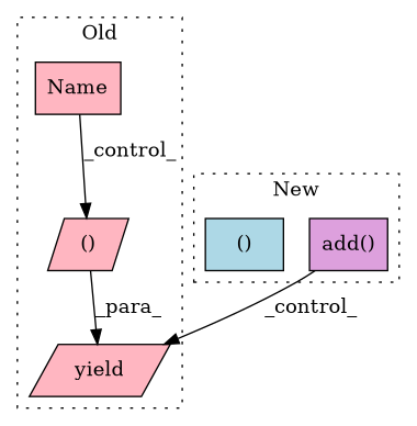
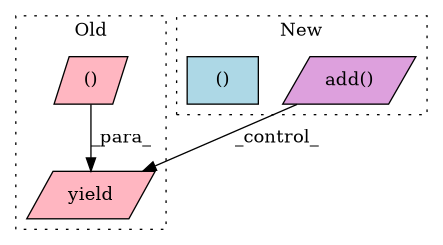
  digraph {
    node [a=54 fillcolor=lightpink shape=box style=filled]
    n1 [a=105 l=6 label=yield s=1679 shape=parallelogram]
    n2 [l=8 label="()" s=1649 shape=parallelogram]
-   n3 [a=87 l=7 label=Name s=1316]
-   n4 [a=75 fillcolor=plum l="9,1" label="add()" s="1855,1865"]
+   n4 [a=75 fillcolor=plum l="9,1" label="add()" s="1855,1865" shape=parallelogram]
    n5 [fillcolor=lightblue l=3 label="()" s=1967]
    subgraph cluster_1 {
      label=Old
      style=dotted
      n1
      n2
-     n3
    }
    subgraph cluster_2 {
      label=New
      style=dotted
      n4
      n5
    }
    n2 -> n1 [label=_para_]
-   n3 -> n2 [label=_control_]
    n4 -> n1 [label=_control_]
  }
